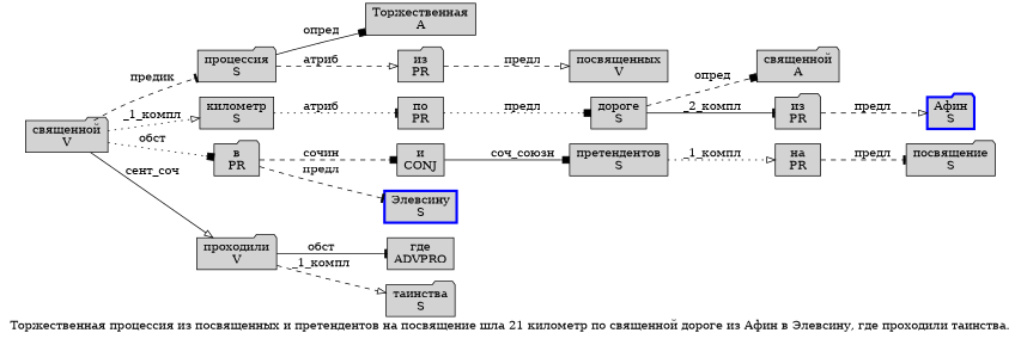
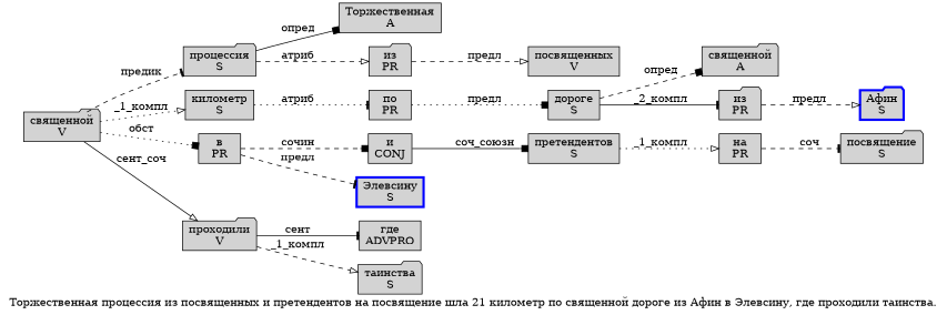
  digraph {
    label="Торжественная процессия из посвященных и претендентов на посвящение шла 21 километр по священной дороге из Афин в Элевсину, где проходили таинства."
    rankdir=LR
    node [fillcolor=lightgray penwidth=1 shape=box style=filled]
    edge [arrowhead=onormal style=dashed]
    n1 [label="Торжественная\nA"]
    n2 [label="процессия\nS" shape=folder]
    n3 [label="из\nPR" shape=folder]
    n4 [label="посвященных\nV"]
    n5 [label="и\nCONJ"]
    n6 [label="претендентов\nS"]
    n7 [label="на\nPR"]
    n8 [label="посвящение\nS" shape=folder]
    n9 [label="священной\nV" shape=folder]
    n10 [label="километр\nS"]
-   n11 [label="в\nPR" shape=folder]
+   n11 [label="в\nPR"]
    n12 [label="проходили\nV" shape=folder]
    n13 [label="по\nPR"]
    n14 [color=blue label="Элевсину\nS" penwidth=3]
    n15 [label="где\nADVPRO"]
    n16 [label="таинства\nS" shape=folder]
    n17 [label="дороге\nS"]
    n18 [label="священной\nA" shape=folder]
    n19 [label="из\nPR" shape=folder]
    n20 [color=blue label="Афин\nS" penwidth=3 shape=folder]
    n2 -> n1 [arrowhead=box label="опред" style=solid]
    n2 -> n3 [label="атриб"]
    n3 -> n4 [label="предл"]
    n5 -> n6 [arrowhead=box label="соч_союзн" style=solid]
    n6 -> n7 [label="_1_компл" style=dotted]
-   n7 -> n8 [arrowhead=tee label="предл"]
+   n7 -> n8 [arrowhead=tee label="соч"]
    n9 -> n2 [arrowhead=tee label="предик"]
    n9 -> n10 [label="_1_компл" style=dotted]
    n9 -> n11 [arrowhead=box label="обст" style=dotted]
    n9 -> n12 [label="сент_соч" style=solid]
    n10 -> n13 [arrowhead=tee label="атриб" style=dotted]
    n11 -> n5 [arrowhead=box label="сочин"]
    n11 -> n14 [arrowhead=tee label="предл"]
-   n12 -> n15 [arrowhead=tee label="обст" style=solid]
+   n12 -> n15 [arrowhead=tee label="сент" style=solid]
    n12 -> n16 [label="_1_компл"]
    n13 -> n17 [arrowhead=box label="предл" style=dotted]
    n17 -> n18 [arrowhead=box label="опред"]
    n17 -> n19 [arrowhead=tee label="_2_компл" style=solid]
    n19 -> n20 [label="предл"]
  }
